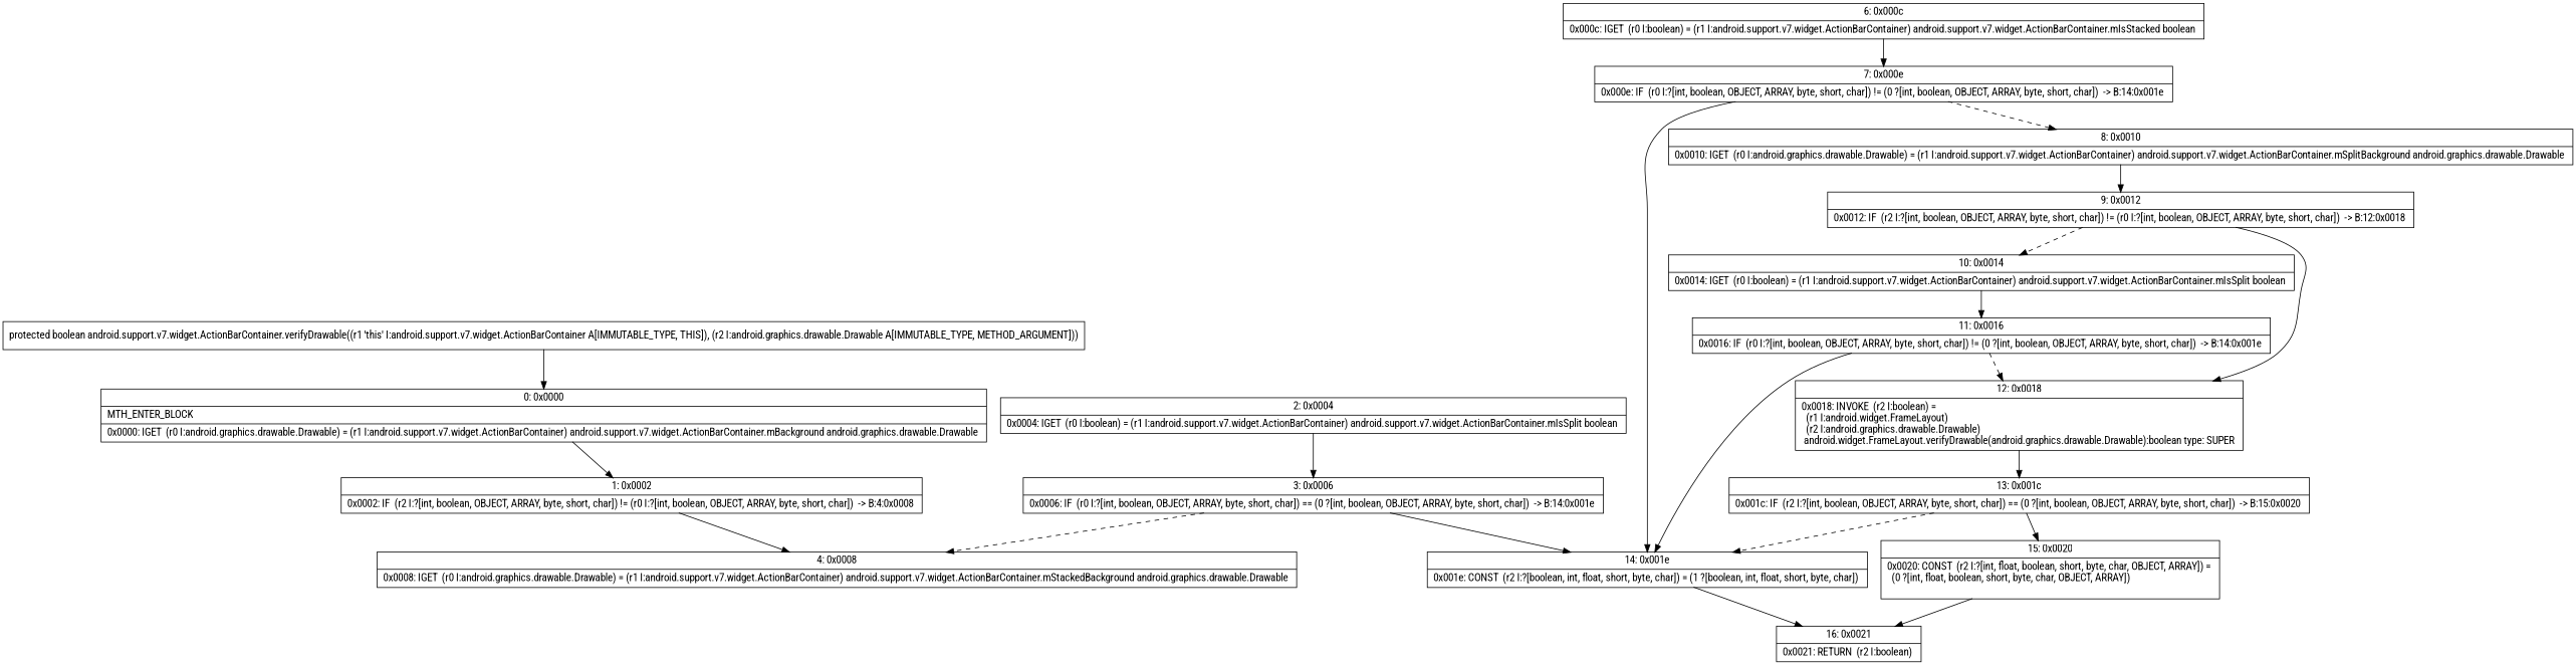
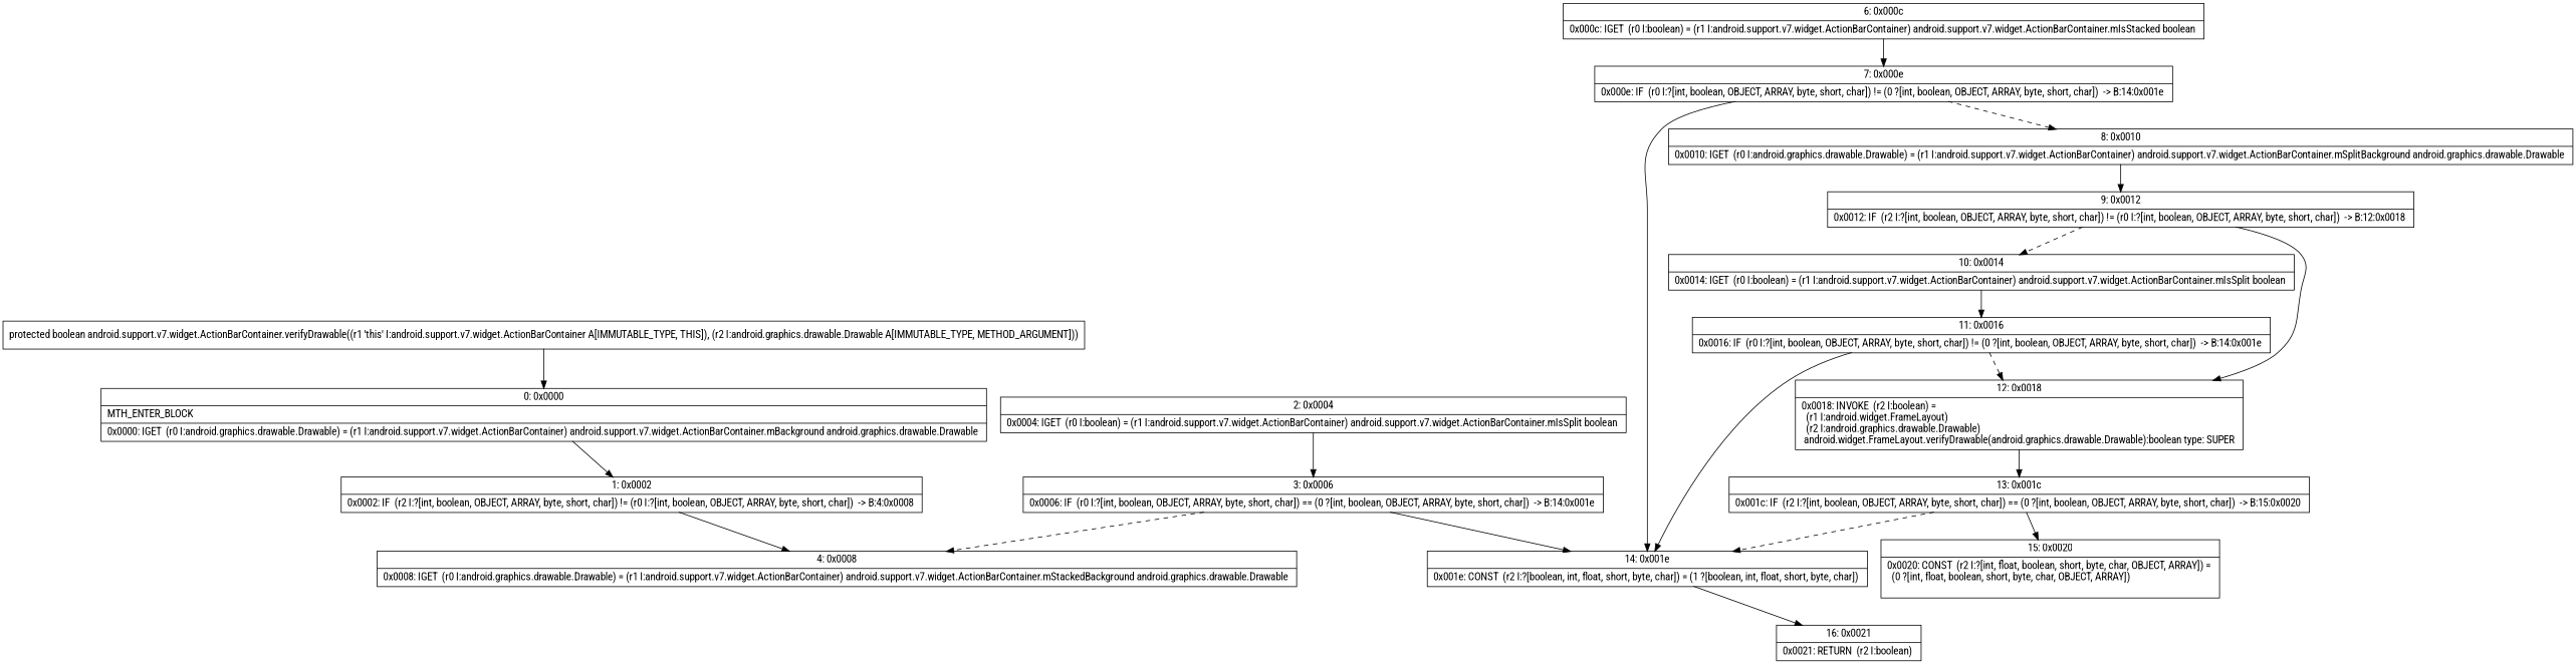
  digraph {
    fontname="Roboto Condensed"
    node [fontname="Roboto Condensed" shape=record]
    edge [fontname="Roboto Condensed"]
    n1 [label="{0\:\ 0x0000|MTH_ENTER_BLOCK\l|0x0000: IGET  (r0 I:android.graphics.drawable.Drawable) = (r1 I:android.support.v7.widget.ActionBarContainer) android.support.v7.widget.ActionBarContainer.mBackground android.graphics.drawable.Drawable \l}"]
    n2 [label="{1\:\ 0x0002|0x0002: IF  (r2 I:?[int, boolean, OBJECT, ARRAY, byte, short, char]) != (r0 I:?[int, boolean, OBJECT, ARRAY, byte, short, char])  \-\> B:4:0x0008 \l}"]
    n3 [label="{4\:\ 0x0008|0x0008: IGET  (r0 I:android.graphics.drawable.Drawable) = (r1 I:android.support.v7.widget.ActionBarContainer) android.support.v7.widget.ActionBarContainer.mStackedBackground android.graphics.drawable.Drawable \l}"]
    n4 [label="{2\:\ 0x0004|0x0004: IGET  (r0 I:boolean) = (r1 I:android.support.v7.widget.ActionBarContainer) android.support.v7.widget.ActionBarContainer.mIsSplit boolean \l}"]
    n5 [label="{3\:\ 0x0006|0x0006: IF  (r0 I:?[int, boolean, OBJECT, ARRAY, byte, short, char]) == (0 ?[int, boolean, OBJECT, ARRAY, byte, short, char])  \-\> B:14:0x001e \l}"]
    n6 [label="{14\:\ 0x001e|0x001e: CONST  (r2 I:?[boolean, int, float, short, byte, char]) = (1 ?[boolean, int, float, short, byte, char]) \l}"]
    n7 [label="{16\:\ 0x0021|0x0021: RETURN  (r2 I:boolean) \l}"]
    n8 [label="{6\:\ 0x000c|0x000c: IGET  (r0 I:boolean) = (r1 I:android.support.v7.widget.ActionBarContainer) android.support.v7.widget.ActionBarContainer.mIsStacked boolean \l}"]
    n9 [label="{7\:\ 0x000e|0x000e: IF  (r0 I:?[int, boolean, OBJECT, ARRAY, byte, short, char]) != (0 ?[int, boolean, OBJECT, ARRAY, byte, short, char])  \-\> B:14:0x001e \l}"]
    n10 [label="{8\:\ 0x0010|0x0010: IGET  (r0 I:android.graphics.drawable.Drawable) = (r1 I:android.support.v7.widget.ActionBarContainer) android.support.v7.widget.ActionBarContainer.mSplitBackground android.graphics.drawable.Drawable \l}"]
    n11 [label="{9\:\ 0x0012|0x0012: IF  (r2 I:?[int, boolean, OBJECT, ARRAY, byte, short, char]) != (r0 I:?[int, boolean, OBJECT, ARRAY, byte, short, char])  \-\> B:12:0x0018 \l}"]
    n12 [label="{10\:\ 0x0014|0x0014: IGET  (r0 I:boolean) = (r1 I:android.support.v7.widget.ActionBarContainer) android.support.v7.widget.ActionBarContainer.mIsSplit boolean \l}"]
    n13 [label="{12\:\ 0x0018|0x0018: INVOKE  (r2 I:boolean) = \l  (r1 I:android.widget.FrameLayout)\l  (r2 I:android.graphics.drawable.Drawable)\l android.widget.FrameLayout.verifyDrawable(android.graphics.drawable.Drawable):boolean type: SUPER \l}"]
    n14 [label="{11\:\ 0x0016|0x0016: IF  (r0 I:?[int, boolean, OBJECT, ARRAY, byte, short, char]) != (0 ?[int, boolean, OBJECT, ARRAY, byte, short, char])  \-\> B:14:0x001e \l}"]
    n15 [label="{13\:\ 0x001c|0x001c: IF  (r2 I:?[int, boolean, OBJECT, ARRAY, byte, short, char]) == (0 ?[int, boolean, OBJECT, ARRAY, byte, short, char])  \-\> B:15:0x0020 \l}"]
    n16 [label="{15\:\ 0x0020|0x0020: CONST  (r2 I:?[int, float, boolean, short, byte, char, OBJECT, ARRAY]) = \l  (0 ?[int, float, boolean, short, byte, char, OBJECT, ARRAY])\l \l}"]
    n17 [label="{protected boolean android.support.v7.widget.ActionBarContainer.verifyDrawable((r1 'this' I:android.support.v7.widget.ActionBarContainer A[IMMUTABLE_TYPE, THIS]), (r2 I:android.graphics.drawable.Drawable A[IMMUTABLE_TYPE, METHOD_ARGUMENT])) }"]
    n1 -> n2
    n2 -> n3
    n4 -> n5
    n5 -> n3 [style=dashed]
    n5 -> n6
    n6 -> n7
    n8 -> n9
    n9 -> n6
    n9 -> n10 [style=dashed]
    n10 -> n11
    n11 -> n12 [style=dashed]
    n11 -> n13
    n12 -> n14
    n13 -> n15
    n14 -> n6
    n14 -> n13 [style=dashed]
    n15 -> n6 [style=dashed]
    n15 -> n16
-   n16 -> n7
    n17 -> n1
  }
